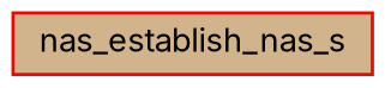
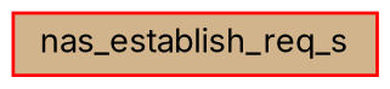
  digraph {
    rankdir=LR
    fontname=Inter
-   n1 [color=red fillcolor=tan fontname=Inter fontsize=10 height=0.2 label=nas_establish_nas_s shape=box style=filled width=0.4]
+   n1 [color=red fillcolor=tan fontname=Inter fontsize=10 height=0.2 label=nas_establish_req_s shape=box style=filled width=0.4]
  }
